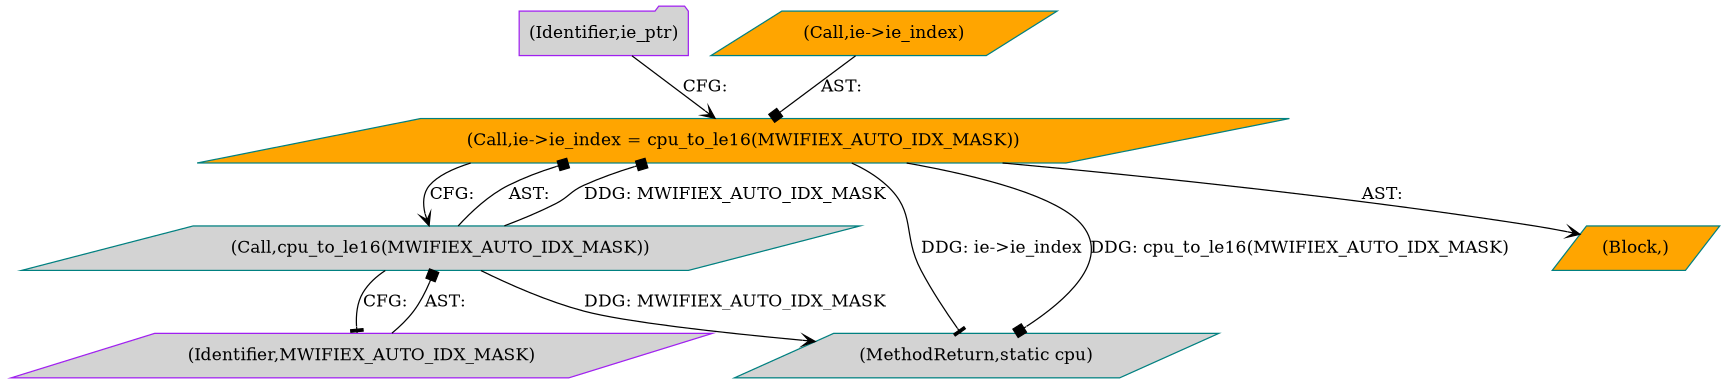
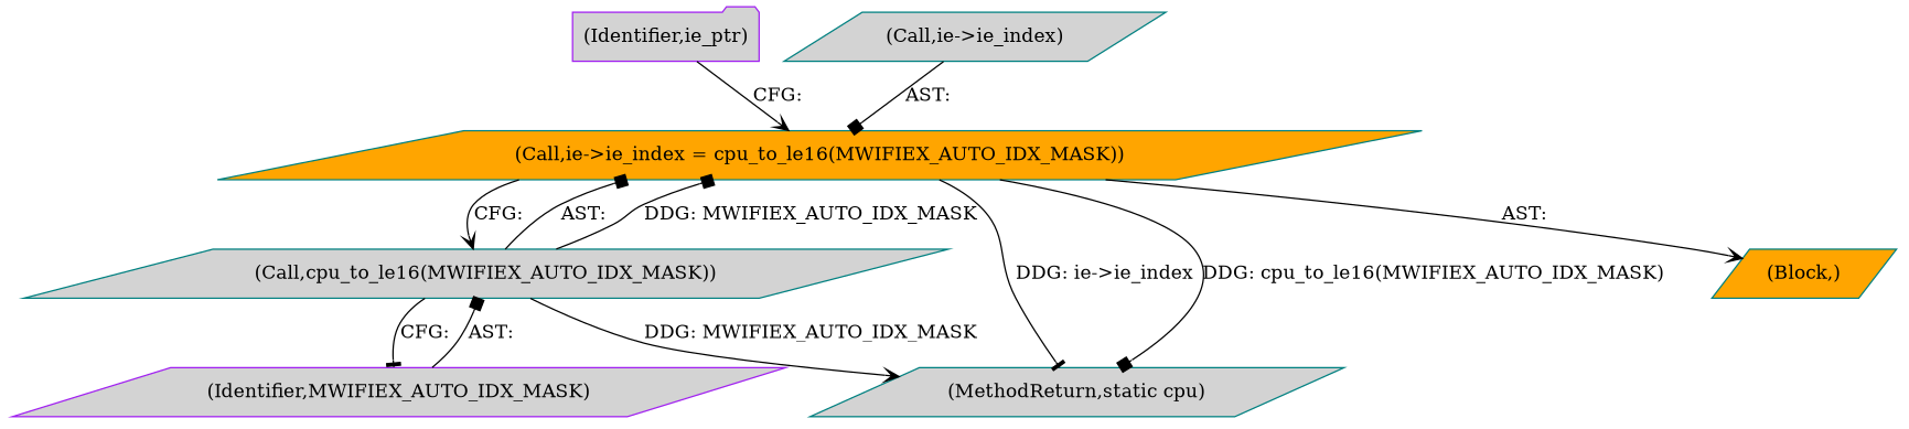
  digraph {
    node [color=teal fillcolor=lightgrey shape=parallelogram style=filled]
    edge [arrowhead=box]
    n1 [fillcolor=orange label="(Call,ie->ie_index = cpu_to_le16(MWIFIEX_AUTO_IDX_MASK))"]
    n2 [label="(Call,cpu_to_le16(MWIFIEX_AUTO_IDX_MASK))"]
    n3 [label="(MethodReturn,static cpu)"]
    n4 [fillcolor=orange label="(Block,)"]
    n5 [color=purple label="(Identifier,MWIFIEX_AUTO_IDX_MASK)"]
    n6 [color=purple label="(Identifier,ie_ptr)" shape=folder]
-   n7 [fillcolor=orange label="(Call,ie->ie_index)"]
+   n7 [label="(Call,ie->ie_index)"]
    n1 -> n2 [arrowhead=vee label="CFG: "]
    n1 -> n3 [arrowhead=tee label="DDG: ie->ie_index"]
    n1 -> n3 [label="DDG: cpu_to_le16(MWIFIEX_AUTO_IDX_MASK)"]
    n1 -> n4 [arrowhead=vee label="AST: "]
    n2 -> n1 [label="AST: "]
    n2 -> n1 [label="DDG: MWIFIEX_AUTO_IDX_MASK"]
    n2 -> n3 [arrowhead=vee label="DDG: MWIFIEX_AUTO_IDX_MASK"]
    n2 -> n5 [arrowhead=tee label="CFG: "]
    n5 -> n2 [label="AST: "]
    n6 -> n1 [arrowhead=vee label="CFG: "]
    n7 -> n1 [label="AST: "]
  }
